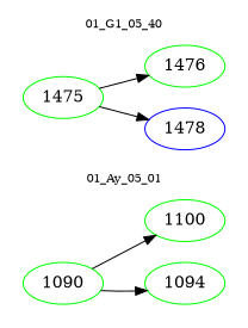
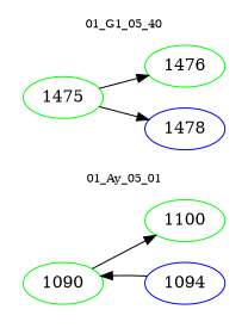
  digraph {
    rankdir=LR
    node [color=green]
    edge [color=black]
    n1 [label=1090]
-   n2 [label=1094]
+   n2 [color=blue label=1094]
    n3 [label=1100]
    n4 [label=1475]
    n5 [color=blue label=1478]
    n6 [label=1476]
    subgraph cluster_1 {
      color=white
      fontsize=10
      label="01_Ay_05_01"
      n1
      n2
      n3
    }
    subgraph cluster_2 {
      color=white
      fontsize=10
      label="01_G1_05_40"
      n4
      n5
      n6
    }
-   n1 -> n2
+   n2 -> n1
    n1 -> n3
    n4 -> n5
    n4 -> n6
  }
